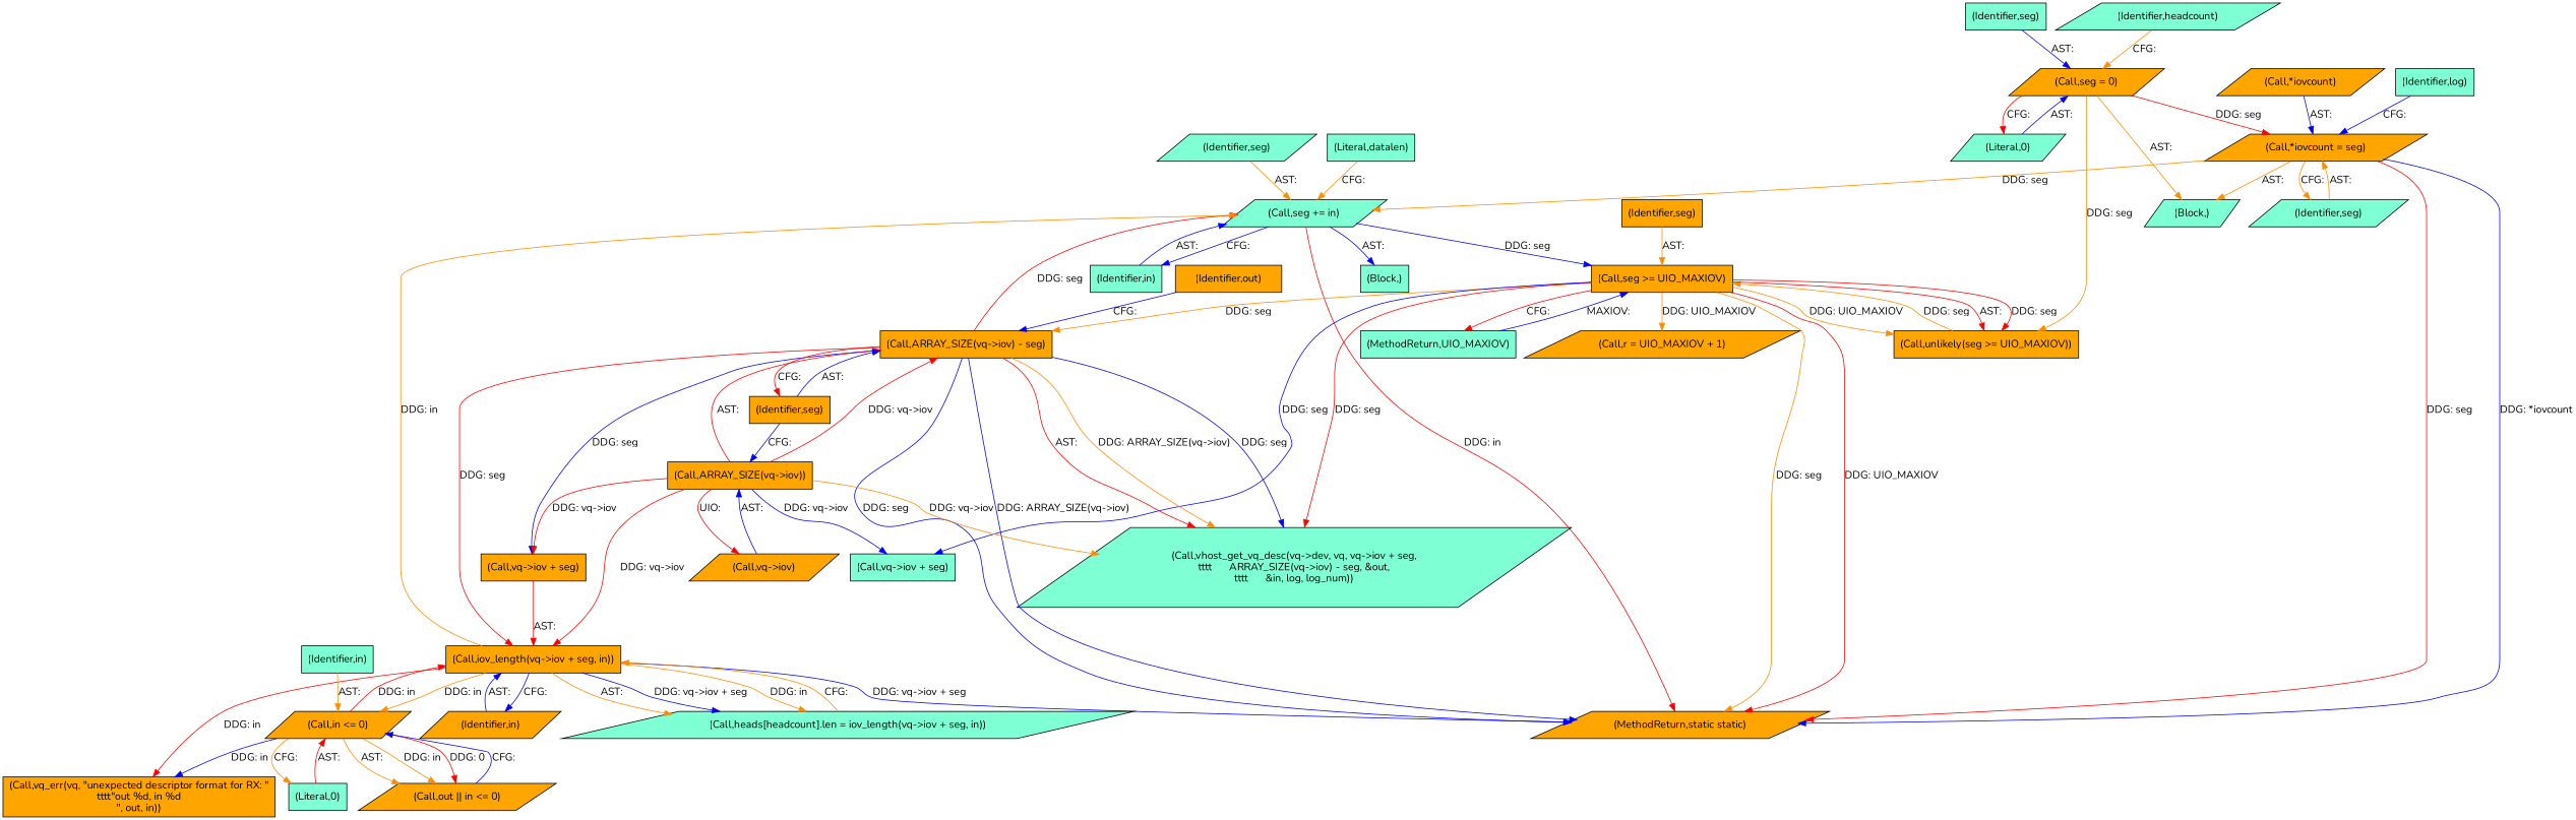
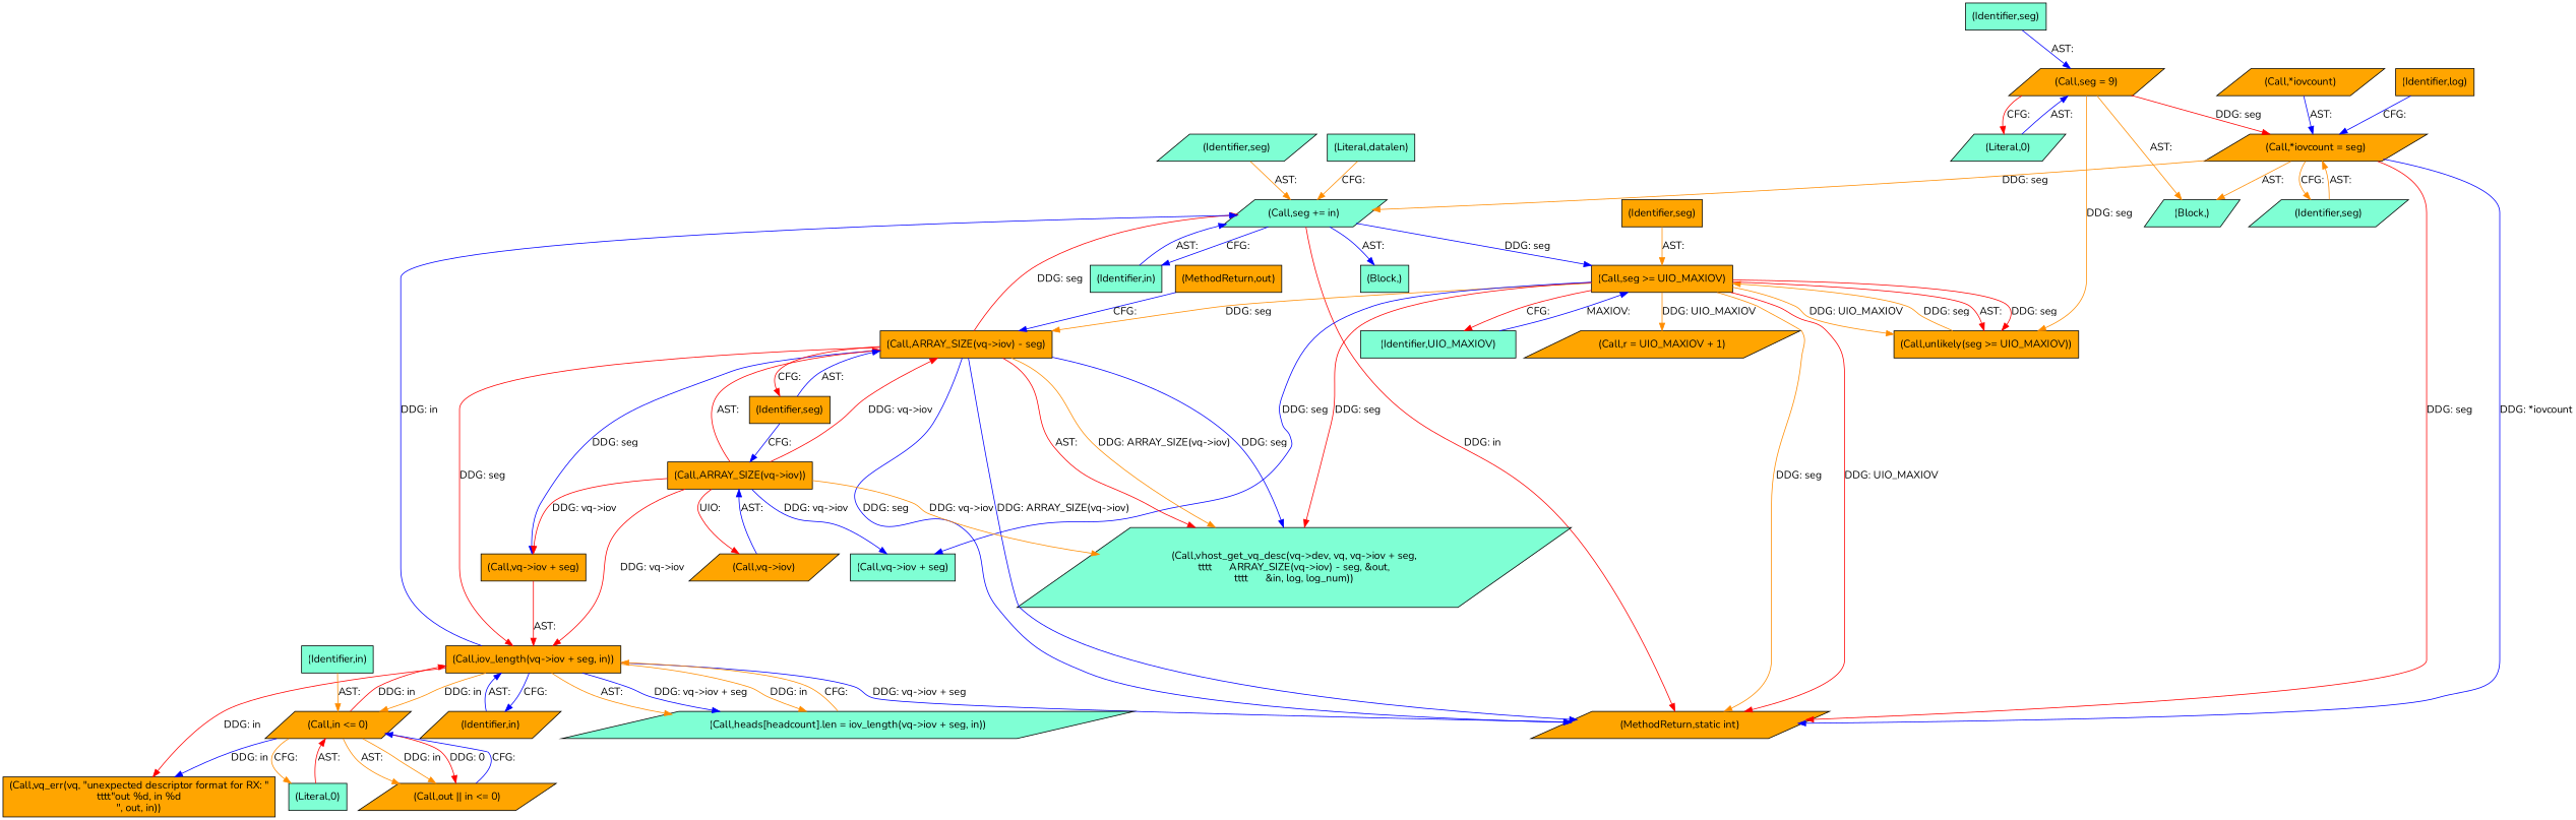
  digraph {
    fontname=Nunito
    node [fillcolor=orange fontname=Nunito shape=box style=filled]
    edge [color=blue fontname=Nunito]
    n1 [label="(Call,*iovcount = seg)" shape=parallelogram]
-   n2 [label="(MethodReturn,static static)" shape=parallelogram]
+   n2 [label="(MethodReturn,static int)" shape=parallelogram]
    n3 [fillcolor=aquamarine label="(Identifier,seg)" shape=parallelogram]
    n4 [fillcolor=aquamarine label="(Block,)" shape=parallelogram]
    n5 [fillcolor=aquamarine label="(Call,seg += in)" shape=parallelogram]
-   n6 [label="(Call,seg = 0)" shape=parallelogram]
+   n6 [label="(Call,seg = 9)" shape=parallelogram]
    n7 [fillcolor=aquamarine label="(Literal,0)" shape=parallelogram]
    n8 [label="(Call,unlikely(seg >= UIO_MAXIOV))"]
    n9 [label="(Call,seg >= UIO_MAXIOV)"]
    n10 [label="(Call,ARRAY_SIZE(vq->iov) - seg)"]
    n11 [fillcolor=aquamarine label="(Call,vhost_get_vq_desc(vq->dev, vq, vq->iov + seg,\n\t\t\t\t      ARRAY_SIZE(vq->iov) - seg, &out,\n\t\t\t\t      &in, log, log_num))" shape=parallelogram]
    n12 [fillcolor=aquamarine label="(Call,vq->iov + seg)"]
-   n13 [fillcolor=aquamarine label="(MethodReturn,UIO_MAXIOV)"]
+   n13 [fillcolor=aquamarine label="(Identifier,UIO_MAXIOV)"]
    n14 [label="(Call,r = UIO_MAXIOV + 1)" shape=parallelogram]
    n15 [fillcolor=aquamarine label="(Block,)"]
    n16 [fillcolor=aquamarine label="(Identifier,in)"]
    n17 [label="(Call,iov_length(vq->iov + seg, in))"]
    n18 [label="(Call,in <= 0)" shape=parallelogram]
    n19 [label="(Identifier,in)" shape=parallelogram]
    n20 [label="(Call,vq_err(vq, \"unexpected descriptor format for RX: \"\n\t\t\t\t\"out %d, in %d\n\", out, in))"]
    n21 [fillcolor=aquamarine label="(Call,heads[headcount].len = iov_length(vq->iov + seg, in))" shape=parallelogram]
    n22 [fillcolor=aquamarine label="(Literal,0)"]
    n23 [label="(Call,out || in <= 0)" shape=parallelogram]
    n24 [label="(Call,ARRAY_SIZE(vq->iov))"]
    n25 [label="(Call,vq->iov)" shape=parallelogram]
    n26 [label="(Call,vq->iov + seg)"]
    n27 [label="(Identifier,seg)"]
    n28 [fillcolor=aquamarine label="(Identifier,seg)" shape=parallelogram]
    n29 [fillcolor=aquamarine label="(Identifier,seg)"]
    n30 [fillcolor=aquamarine label="(Identifier,in)"]
-   n31 [label="(Identifier,out)"]
-   n32 [fillcolor=aquamarine label="(Identifier,headcount)" shape=parallelogram]
+   n31 [label="(MethodReturn,out)"]
    n33 [label="(Call,*iovcount)" shape=parallelogram]
    n34 [fillcolor=aquamarine label="(Literal,datalen)"]
    n35 [label="(Identifier,seg)"]
-   n36 [fillcolor=aquamarine label="(Identifier,log)"]
+   n36 [label="(Identifier,log)"]
    n1 -> n2 [label="DDG: *iovcount"]
    n1 -> n2 [color=red label="DDG: seg"]
    n1 -> n3 [color=darkorange label="CFG: "]
    n1 -> n4 [color=darkorange label="AST: "]
    n1 -> n5 [color=darkorange label="DDG: seg"]
    n3 -> n1 [color=darkorange label="AST: "]
    n5 -> n2 [color=red label="DDG: in"]
    n5 -> n9 [label="DDG: seg"]
    n5 -> n15 [label="AST: "]
    n5 -> n16 [label="CFG: "]
    n6 -> n1 [color=red label="DDG: seg"]
    n6 -> n4 [color=darkorange label="AST: "]
    n6 -> n7 [color=red label="CFG: "]
    n6 -> n8 [color=darkorange label="DDG: seg"]
    n7 -> n6 [label="AST: "]
    n8 -> n9 [color=darkorange label="DDG: seg"]
    n9 -> n2 [color=red label="DDG: UIO_MAXIOV"]
    n9 -> n2 [color=darkorange label="DDG: seg"]
    n9 -> n8 [color=red label="AST: "]
    n9 -> n8 [color=red label="DDG: seg"]
    n9 -> n8 [color=darkorange label="DDG: UIO_MAXIOV"]
    n9 -> n10 [color=darkorange label="DDG: seg"]
    n9 -> n11 [color=red label="DDG: seg"]
    n9 -> n12 [label="DDG: seg"]
    n9 -> n13 [color=red label="CFG: "]
    n9 -> n14 [color=darkorange label="DDG: UIO_MAXIOV"]
    n10 -> n2 [label="DDG: ARRAY_SIZE(vq->iov)"]
    n10 -> n2 [label="DDG: seg"]
    n10 -> n5 [color=red label="DDG: seg"]
    n10 -> n11 [color=red label="AST: "]
    n10 -> n11 [color=darkorange label="DDG: ARRAY_SIZE(vq->iov)"]
    n10 -> n11 [label="DDG: seg"]
    n10 -> n17 [color=red label="DDG: seg"]
    n10 -> n26 [label="DDG: seg"]
    n10 -> n27 [color=red label="CFG: "]
    n13 -> n9 [label="MAXIOV: "]
    n16 -> n5 [label="AST: "]
    n17 -> n2 [label="DDG: vq->iov + seg"]
-   n17 -> n5 [color=darkorange label="DDG: in"]
+   n17 -> n5 [label="DDG: in"]
    n17 -> n18 [color=darkorange label="DDG: in"]
    n17 -> n19 [label="CFG: "]
    n17 -> n20 [color=red label="DDG: in"]
    n17 -> n21 [color=darkorange label="AST: "]
    n17 -> n21 [label="DDG: vq->iov + seg"]
    n17 -> n21 [color=darkorange label="DDG: in"]
    n18 -> n17 [color=red label="DDG: in"]
    n18 -> n20 [label="DDG: in"]
    n18 -> n22 [color=darkorange label="CFG: "]
    n18 -> n23 [color=darkorange label="AST: "]
    n18 -> n23 [color=darkorange label="DDG: in"]
    n18 -> n23 [color=red label="DDG: 0"]
    n19 -> n17 [label="AST: "]
    n21 -> n17 [color=darkorange label="CFG: "]
    n22 -> n18 [color=red label="AST: "]
    n23 -> n18 [label="CFG: "]
    n24 -> n10 [color=red label="AST: "]
    n24 -> n10 [color=red label="DDG: vq->iov"]
    n24 -> n11 [color=darkorange label="DDG: vq->iov"]
    n24 -> n12 [label="DDG: vq->iov"]
    n24 -> n17 [color=red label="DDG: vq->iov"]
    n24 -> n25 [color=red label="UIO: "]
    n24 -> n26 [color=red label="DDG: vq->iov"]
    n25 -> n24 [label="AST: "]
    n26 -> n17 [color=red label="AST: "]
    n27 -> n10 [label="AST: "]
    n27 -> n24 [label="CFG: "]
    n28 -> n5 [color=darkorange label="AST: "]
    n29 -> n6 [label="AST: "]
    n30 -> n18 [color=darkorange label="AST: "]
    n31 -> n10 [label="CFG: "]
-   n32 -> n6 [color=darkorange label="CFG: "]
    n33 -> n1 [label="AST: "]
    n34 -> n5 [color=darkorange label="CFG: "]
    n35 -> n9 [color=darkorange label="AST: "]
    n36 -> n1 [label="CFG: "]
  }
